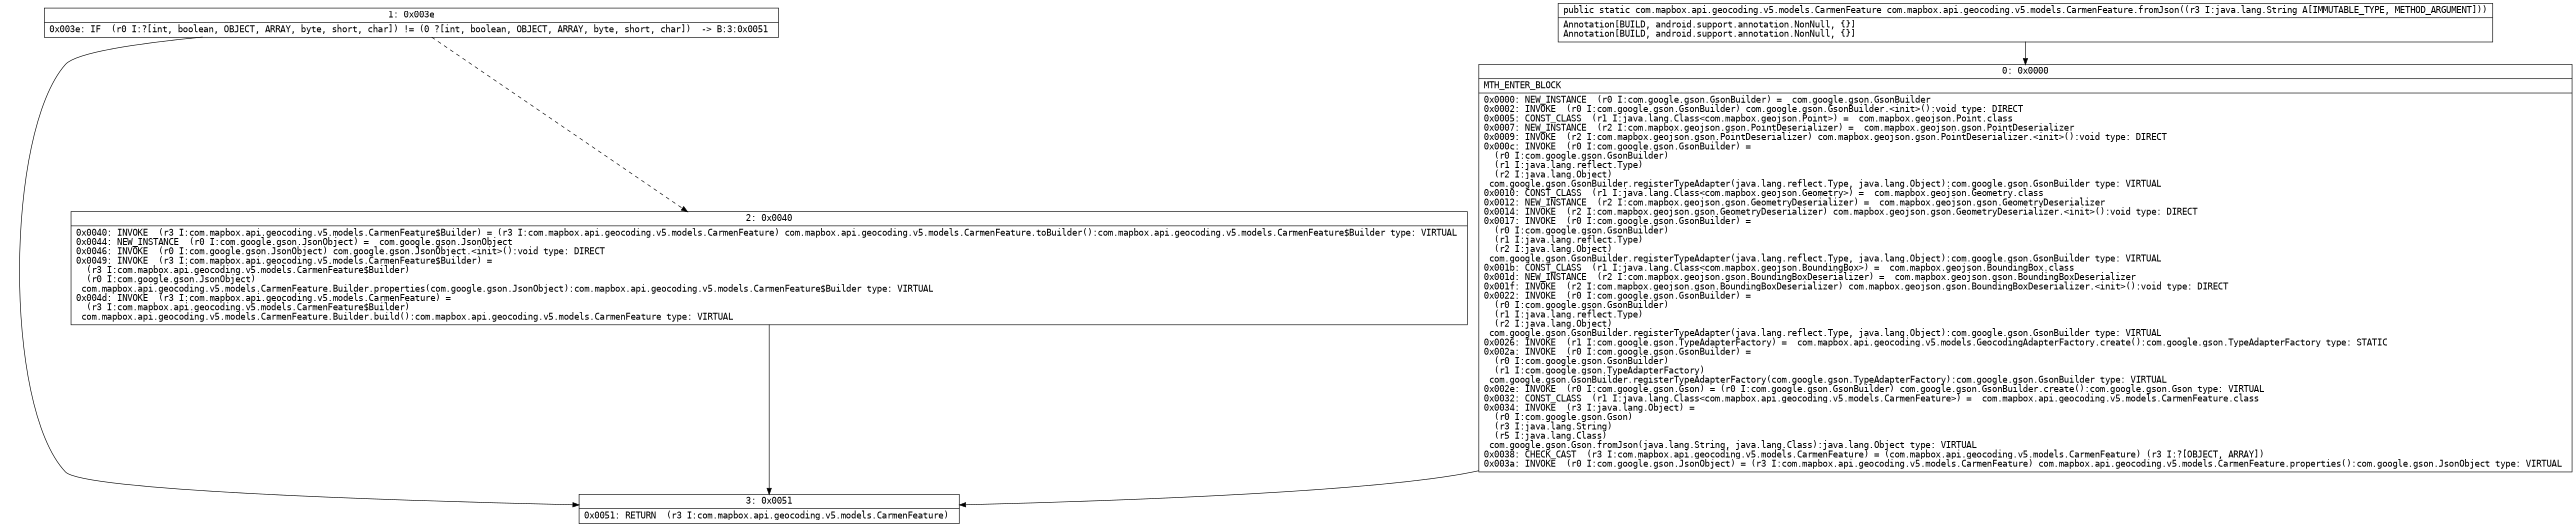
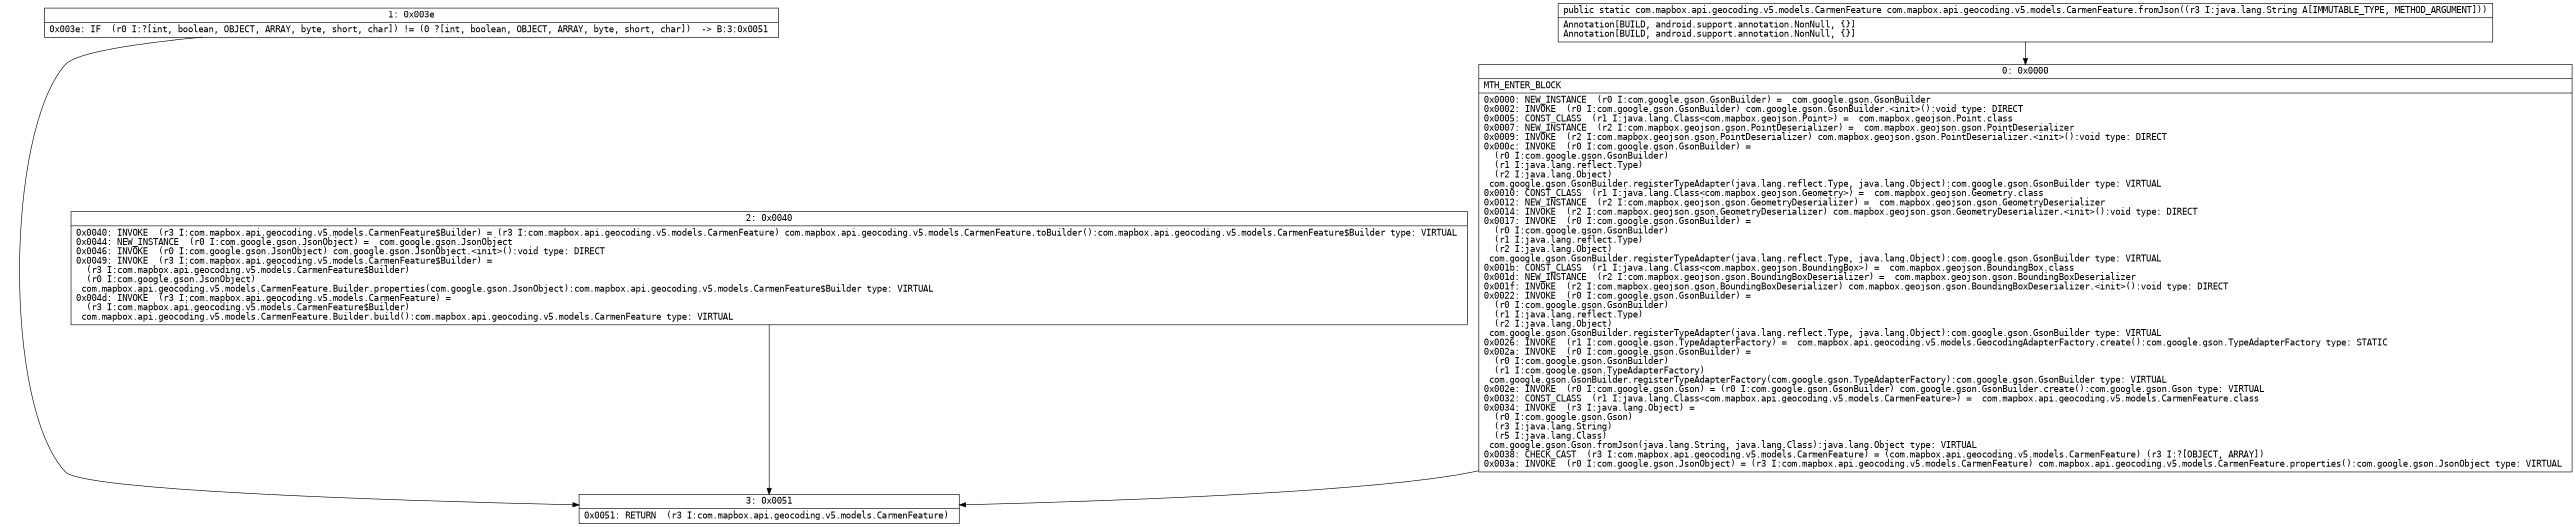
  digraph {
    fontname="DejaVu Sans Mono"
    node [fontname="DejaVu Sans Mono" shape=record]
    edge [fontname="DejaVu Sans Mono"]
    n1 [label="{0\:\ 0x0000|MTH_ENTER_BLOCK\l|0x0000: NEW_INSTANCE  (r0 I:com.google.gson.GsonBuilder) =  com.google.gson.GsonBuilder \l0x0002: INVOKE  (r0 I:com.google.gson.GsonBuilder) com.google.gson.GsonBuilder.\<init\>():void type: DIRECT \l0x0005: CONST_CLASS  (r1 I:java.lang.Class\<com.mapbox.geojson.Point\>) =  com.mapbox.geojson.Point.class \l0x0007: NEW_INSTANCE  (r2 I:com.mapbox.geojson.gson.PointDeserializer) =  com.mapbox.geojson.gson.PointDeserializer \l0x0009: INVOKE  (r2 I:com.mapbox.geojson.gson.PointDeserializer) com.mapbox.geojson.gson.PointDeserializer.\<init\>():void type: DIRECT \l0x000c: INVOKE  (r0 I:com.google.gson.GsonBuilder) = \l  (r0 I:com.google.gson.GsonBuilder)\l  (r1 I:java.lang.reflect.Type)\l  (r2 I:java.lang.Object)\l com.google.gson.GsonBuilder.registerTypeAdapter(java.lang.reflect.Type, java.lang.Object):com.google.gson.GsonBuilder type: VIRTUAL \l0x0010: CONST_CLASS  (r1 I:java.lang.Class\<com.mapbox.geojson.Geometry\>) =  com.mapbox.geojson.Geometry.class \l0x0012: NEW_INSTANCE  (r2 I:com.mapbox.geojson.gson.GeometryDeserializer) =  com.mapbox.geojson.gson.GeometryDeserializer \l0x0014: INVOKE  (r2 I:com.mapbox.geojson.gson.GeometryDeserializer) com.mapbox.geojson.gson.GeometryDeserializer.\<init\>():void type: DIRECT \l0x0017: INVOKE  (r0 I:com.google.gson.GsonBuilder) = \l  (r0 I:com.google.gson.GsonBuilder)\l  (r1 I:java.lang.reflect.Type)\l  (r2 I:java.lang.Object)\l com.google.gson.GsonBuilder.registerTypeAdapter(java.lang.reflect.Type, java.lang.Object):com.google.gson.GsonBuilder type: VIRTUAL \l0x001b: CONST_CLASS  (r1 I:java.lang.Class\<com.mapbox.geojson.BoundingBox\>) =  com.mapbox.geojson.BoundingBox.class \l0x001d: NEW_INSTANCE  (r2 I:com.mapbox.geojson.gson.BoundingBoxDeserializer) =  com.mapbox.geojson.gson.BoundingBoxDeserializer \l0x001f: INVOKE  (r2 I:com.mapbox.geojson.gson.BoundingBoxDeserializer) com.mapbox.geojson.gson.BoundingBoxDeserializer.\<init\>():void type: DIRECT \l0x0022: INVOKE  (r0 I:com.google.gson.GsonBuilder) = \l  (r0 I:com.google.gson.GsonBuilder)\l  (r1 I:java.lang.reflect.Type)\l  (r2 I:java.lang.Object)\l com.google.gson.GsonBuilder.registerTypeAdapter(java.lang.reflect.Type, java.lang.Object):com.google.gson.GsonBuilder type: VIRTUAL \l0x0026: INVOKE  (r1 I:com.google.gson.TypeAdapterFactory) =  com.mapbox.api.geocoding.v5.models.GeocodingAdapterFactory.create():com.google.gson.TypeAdapterFactory type: STATIC \l0x002a: INVOKE  (r0 I:com.google.gson.GsonBuilder) = \l  (r0 I:com.google.gson.GsonBuilder)\l  (r1 I:com.google.gson.TypeAdapterFactory)\l com.google.gson.GsonBuilder.registerTypeAdapterFactory(com.google.gson.TypeAdapterFactory):com.google.gson.GsonBuilder type: VIRTUAL \l0x002e: INVOKE  (r0 I:com.google.gson.Gson) = (r0 I:com.google.gson.GsonBuilder) com.google.gson.GsonBuilder.create():com.google.gson.Gson type: VIRTUAL \l0x0032: CONST_CLASS  (r1 I:java.lang.Class\<com.mapbox.api.geocoding.v5.models.CarmenFeature\>) =  com.mapbox.api.geocoding.v5.models.CarmenFeature.class \l0x0034: INVOKE  (r3 I:java.lang.Object) = \l  (r0 I:com.google.gson.Gson)\l  (r3 I:java.lang.String)\l  (r5 I:java.lang.Class)\l com.google.gson.Gson.fromJson(java.lang.String, java.lang.Class):java.lang.Object type: VIRTUAL \l0x0038: CHECK_CAST  (r3 I:com.mapbox.api.geocoding.v5.models.CarmenFeature) = (com.mapbox.api.geocoding.v5.models.CarmenFeature) (r3 I:?[OBJECT, ARRAY]) \l0x003a: INVOKE  (r0 I:com.google.gson.JsonObject) = (r3 I:com.mapbox.api.geocoding.v5.models.CarmenFeature) com.mapbox.api.geocoding.v5.models.CarmenFeature.properties():com.google.gson.JsonObject type: VIRTUAL \l}"]
    n2 [label="{3\:\ 0x0051|0x0051: RETURN  (r3 I:com.mapbox.api.geocoding.v5.models.CarmenFeature) \l}"]
    n3 [label="{1\:\ 0x003e|0x003e: IF  (r0 I:?[int, boolean, OBJECT, ARRAY, byte, short, char]) != (0 ?[int, boolean, OBJECT, ARRAY, byte, short, char])  \-\> B:3:0x0051 \l}"]
    n4 [label="{2\:\ 0x0040|0x0040: INVOKE  (r3 I:com.mapbox.api.geocoding.v5.models.CarmenFeature$Builder) = (r3 I:com.mapbox.api.geocoding.v5.models.CarmenFeature) com.mapbox.api.geocoding.v5.models.CarmenFeature.toBuilder():com.mapbox.api.geocoding.v5.models.CarmenFeature$Builder type: VIRTUAL \l0x0044: NEW_INSTANCE  (r0 I:com.google.gson.JsonObject) =  com.google.gson.JsonObject \l0x0046: INVOKE  (r0 I:com.google.gson.JsonObject) com.google.gson.JsonObject.\<init\>():void type: DIRECT \l0x0049: INVOKE  (r3 I:com.mapbox.api.geocoding.v5.models.CarmenFeature$Builder) = \l  (r3 I:com.mapbox.api.geocoding.v5.models.CarmenFeature$Builder)\l  (r0 I:com.google.gson.JsonObject)\l com.mapbox.api.geocoding.v5.models.CarmenFeature.Builder.properties(com.google.gson.JsonObject):com.mapbox.api.geocoding.v5.models.CarmenFeature$Builder type: VIRTUAL \l0x004d: INVOKE  (r3 I:com.mapbox.api.geocoding.v5.models.CarmenFeature) = \l  (r3 I:com.mapbox.api.geocoding.v5.models.CarmenFeature$Builder)\l com.mapbox.api.geocoding.v5.models.CarmenFeature.Builder.build():com.mapbox.api.geocoding.v5.models.CarmenFeature type: VIRTUAL \l}"]
    n5 [label="{public static com.mapbox.api.geocoding.v5.models.CarmenFeature com.mapbox.api.geocoding.v5.models.CarmenFeature.fromJson((r3 I:java.lang.String A[IMMUTABLE_TYPE, METHOD_ARGUMENT]))  | Annotation[BUILD, android.support.annotation.NonNull, \{\}]\lAnnotation[BUILD, android.support.annotation.NonNull, \{\}]\l}"]
    n1 -> n2
    n3 -> n2
-   n3 -> n4 [style=dashed]
    n4 -> n2
    n5 -> n1
  }
